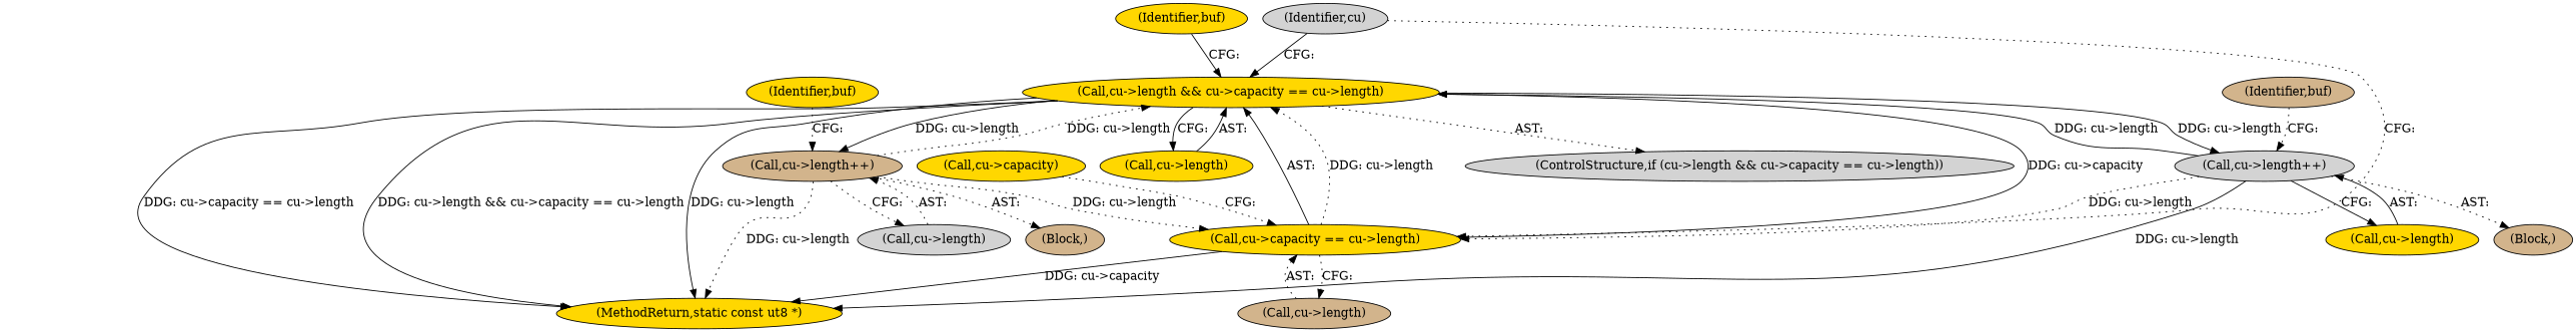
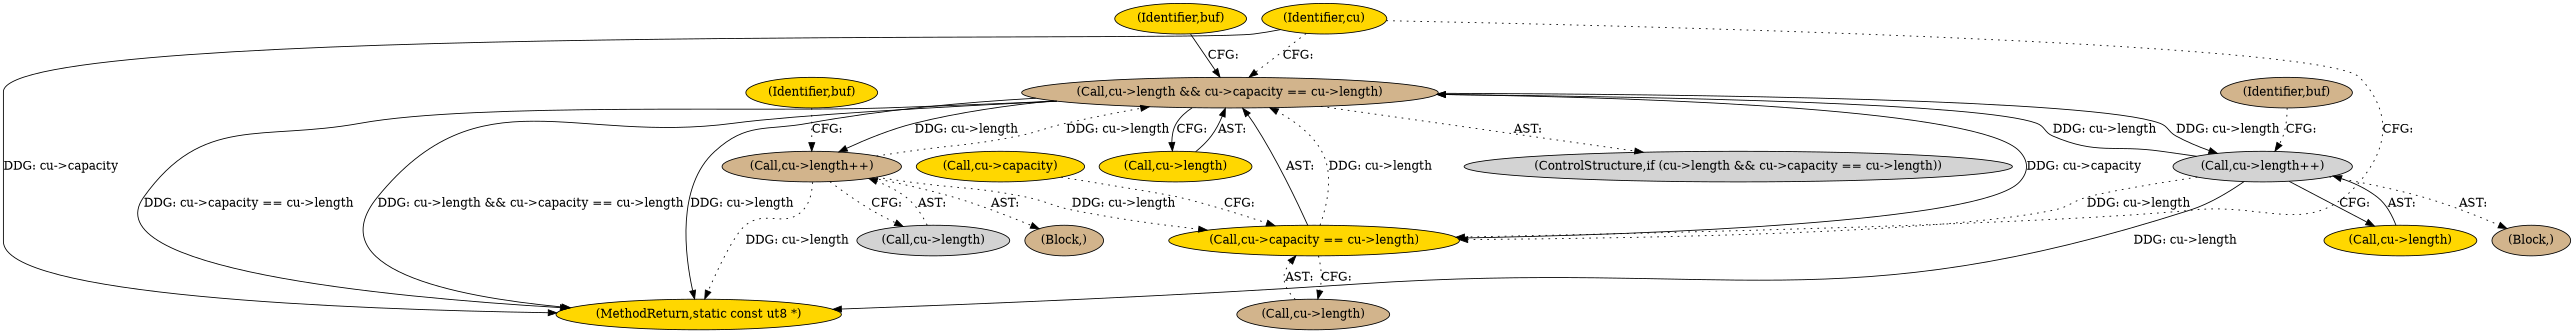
  digraph {
    node [fillcolor=gold style=filled]
    edge [style=dotted]
-   n1 [label="(Call,cu->length && cu->capacity == cu->length)"]
+   n1 [fillcolor=tan label="(Call,cu->length && cu->capacity == cu->length)"]
    n2 [fillcolor=tan label="(Call,cu->length++)"]
    n3 [fillcolor=lightgrey label="(Call,cu->length++)"]
    n4 [fillcolor=lightgrey label="(ControlStructure,if (cu->length && cu->capacity == cu->length))"]
    n5 [label="(MethodReturn,static const ut8 *)"]
    n6 [label="(Call,cu->length)"]
    n7 [label="(Call,cu->capacity == cu->length)"]
    n8 [fillcolor=tan label="(Block,)"]
    n9 [fillcolor=lightgrey label="(Call,cu->length)"]
    n10 [fillcolor=tan label="(Call,cu->length)"]
    n11 [fillcolor=tan label="(Block,)"]
    n12 [label="(Call,cu->length)"]
    n13 [label="(Identifier,buf)"]
    n14 [label="(Call,cu->capacity)"]
    n15 [label="(Identifier,buf)"]
-   n16 [fillcolor=lightgrey label="(Identifier,cu)"]
+   n16 [label="(Identifier,cu)"]
    n17 [fillcolor=tan label="(Identifier,buf)"]
    n1 -> n2 [label="DDG: cu->length" style=solid]
    n1 -> n3 [label="DDG: cu->length" style=solid]
    n1 -> n4 [label="AST: "]
    n1 -> n5 [label="DDG: cu->length" style=solid]
    n1 -> n5 [label="DDG: cu->capacity == cu->length" style=solid]
    n1 -> n5 [label="DDG: cu->length && cu->capacity == cu->length" style=solid]
    n1 -> n6 [label="CFG: " style=solid]
    n2 -> n1 [label="DDG: cu->length"]
    n2 -> n5 [label="DDG: cu->length"]
    n2 -> n7 [label="DDG: cu->length"]
    n2 -> n8 [label="AST: "]
    n2 -> n9 [label="CFG: "]
    n3 -> n1 [label="DDG: cu->length" style=solid]
    n3 -> n5 [label="DDG: cu->length" style=solid]
    n3 -> n7 [label="DDG: cu->length"]
    n3 -> n11 [label="AST: "]
    n3 -> n12 [label="CFG: " style=solid]
    n6 -> n1 [label="AST: " style=solid]
    n7 -> n1 [label="AST: " style=solid]
    n7 -> n1 [label="DDG: cu->length"]
    n7 -> n1 [label="DDG: cu->capacity" style=solid]
-   n7 -> n5 [label="DDG: cu->capacity" style=solid]
+   n16 -> n5 [label="DDG: cu->capacity" style=solid]
    n7 -> n10 [label="CFG: "]
    n9 -> n2 [label="AST: "]
    n10 -> n7 [label="AST: "]
    n12 -> n3 [label="AST: " style=solid]
    n13 -> n2 [label="CFG: "]
    n14 -> n7 [label="CFG: "]
    n15 -> n1 [label="CFG: " style=solid]
-   n16 -> n1 [label="CFG: " style=solid]
+   n16 -> n1 [label="CFG: "]
    n16 -> n7 [label="CFG: "]
    n17 -> n3 [label="CFG: "]
  }
